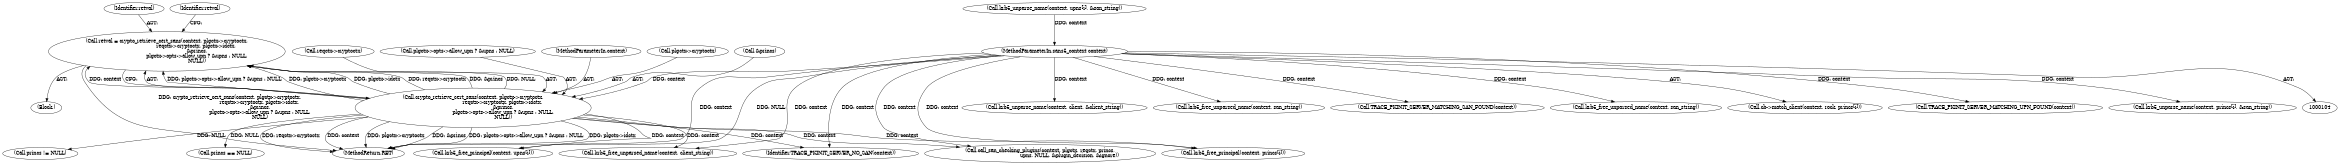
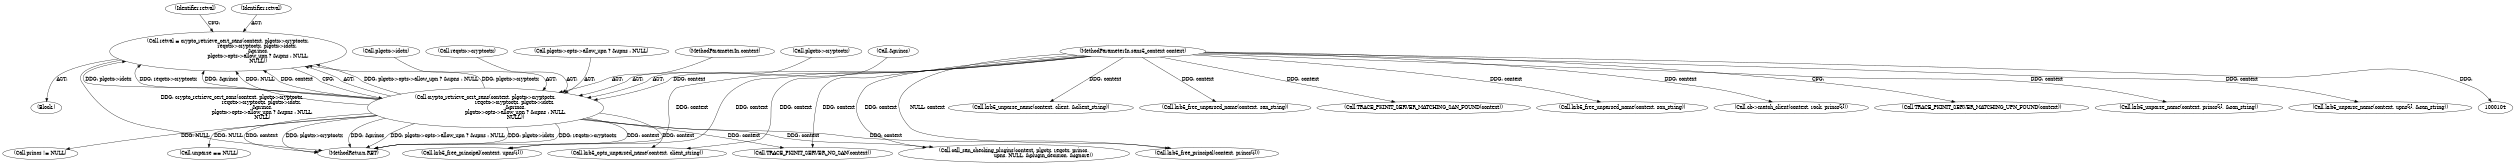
  digraph {
    n1 [label="(Call,retval = crypto_retrieve_cert_sans(context, plgctx->cryptoctx,\n                                       reqctx->cryptoctx, plgctx->idctx,\n                                        &princs,\n                                        plgctx->opts->allow_upn ? &upns : NULL,\n                                        NULL))"]
    n2 [label="(Call,crypto_retrieve_cert_sans(context, plgctx->cryptoctx,\n                                       reqctx->cryptoctx, plgctx->idctx,\n                                        &princs,\n                                        plgctx->opts->allow_upn ? &upns : NULL,\n                                        NULL))"]
    n3 [label="(MethodReturn,RET)"]
    n4 [label="(Block,)"]
-   n5 [label="(Call,princs == NULL)"]
+   n5 [label="(Call,unparse == NULL)"]
    n6 [label="(Call,krb5_free_principal(context, upns[i]))"]
-   n7 [label="(Call,krb5_free_unparsed_name(context, client_string))"]
-   n8 [label="(Identifier,TRACE_PKINIT_SERVER_NO_SAN(context))"]
+   n7 [label="(Call,krb5_opts_unparsed_name(context, client_string))"]
+   n8 [label="(Call,TRACE_PKINIT_SERVER_NO_SAN(context))"]
    n9 [label="(Call,call_san_checking_plugins(context, plgctx, reqctx, princs,\n                                       upns, NULL, &plugin_decision, &ignore))"]
    n10 [label="(Call,krb5_free_principal(context, princs[i]))"]
    n11 [label="(Call,princs != NULL)"]
    n12 [label="(MethodParameterIn,sans5_context context)"]
    n13 [label="(Call,krb5_unparse_name(context, client, &client_string))"]
    n14 [label="(Call,krb5_free_unparsed_name(context, san_string))"]
    n15 [label="(Call,TRACE_PKINIT_SERVER_MATCHING_SAN_FOUND(context))"]
    n16 [label="(Call,krb5_free_unparsed_name(context, san_string))"]
    n17 [label="(Call,cb->match_client(context, rock, princs[i]))"]
    n18 [label="(Call,TRACE_PKINIT_SERVER_MATCHING_UPN_FOUND(context))"]
    n19 [label="(Call,krb5_unparse_name(context, princs[i], &san_string))"]
    n20 [label="(Call,krb5_unparse_name(context, upns[i], &san_string))"]
    1000104
+   n22 [label="(Call,plgctx->idctx)"]
    n23 [label="(Call,reqctx->cryptoctx)"]
    n24 [label="(Identifier,retval)"]
    n25 [label="(Call,plgctx->opts->allow_upn ? &upns : NULL)"]
    n26 [label="(MethodParameterIn,context)"]
    n27 [label="(Call,plgctx->cryptoctx)"]
    n28 [label="(Identifier,retval)"]
    n29 [label="(Call,&princs)"]
    n1 -> n2 [label="CFG: "]
    n1 -> n3 [label="DDG: crypto_retrieve_cert_sans(context, plgctx->cryptoctx,\n                                       reqctx->cryptoctx, plgctx->idctx,\n                                        &princs,\n                                        plgctx->opts->allow_upn ? &upns : NULL,\n                                        NULL)"]
    n1 -> n4 [label="AST: "]
    n2 -> n1 [label="AST: "]
    n2 -> n1 [label="DDG: plgctx->opts->allow_upn ? &upns : NULL"]
    n2 -> n1 [label="DDG: plgctx->cryptoctx"]
    n2 -> n1 [label="DDG: plgctx->idctx"]
    n2 -> n1 [label="DDG: reqctx->cryptoctx"]
    n2 -> n1 [label="DDG: &princs"]
    n2 -> n1 [label="DDG: NULL"]
    n2 -> n1 [label="DDG: context"]
    n2 -> n3 [label="DDG: plgctx->idctx"]
    n2 -> n3 [label="DDG: reqctx->cryptoctx"]
    n2 -> n3 [label="DDG: context"]
    n2 -> n3 [label="DDG: plgctx->cryptoctx"]
    n2 -> n3 [label="DDG: &princs"]
    n2 -> n3 [label="DDG: plgctx->opts->allow_upn ? &upns : NULL"]
    n2 -> n5 [label="DDG: NULL"]
    n2 -> n6 [label="DDG: context"]
    n2 -> n7 [label="DDG: context"]
    n2 -> n8 [label="DDG: context"]
    n2 -> n9 [label="DDG: context"]
    n2 -> n10 [label="DDG: context"]
    n2 -> n11 [label="DDG: NULL"]
    n12 -> n2 [label="DDG: context"]
    n12 -> n3 [label="DDG: context"]
-   n12 -> n6 [label="DDG: NULL"]
+   n12 -> n6 [label="DDG: context"]
    n12 -> n7 [label="DDG: context"]
    n12 -> n8 [label="DDG: context"]
    n12 -> n9 [label="DDG: context"]
-   n12 -> n10 [label="DDG: context"]
+   n12 -> n10 [label="NULL: context"]
    n12 -> n13 [label="DDG: context"]
    n12 -> n14 [label="DDG: context"]
    n12 -> n15 [label="DDG: context"]
    n12 -> n16 [label="DDG: context"]
-   n12 -> n17 [label="AST: "]
-   n12 -> n18 [label="DDG: context"]
+   n12 -> n17 [label="DDG: context"]
+   n12 -> n18 [label="CFG: "]
    n12 -> n19 [label="DDG: context"]
-   n20 -> n12 [label="DDG: context"]
-   n12 -> 1000104 [label="AST: "]
+   n12 -> n20 [label="DDG: context"]
+   n12 -> 1000104 [label="DDG: "]
+   n22 -> n2 [label="AST: "]
    n23 -> n2 [label="AST: "]
    n24 -> n1 [label="CFG: "]
    n25 -> n2 [label="AST: "]
    n26 -> n2 [label="AST: "]
    n27 -> n2 [label="AST: "]
    n28 -> n1 [label="AST: "]
    n29 -> n2 [label="AST: "]
  }
